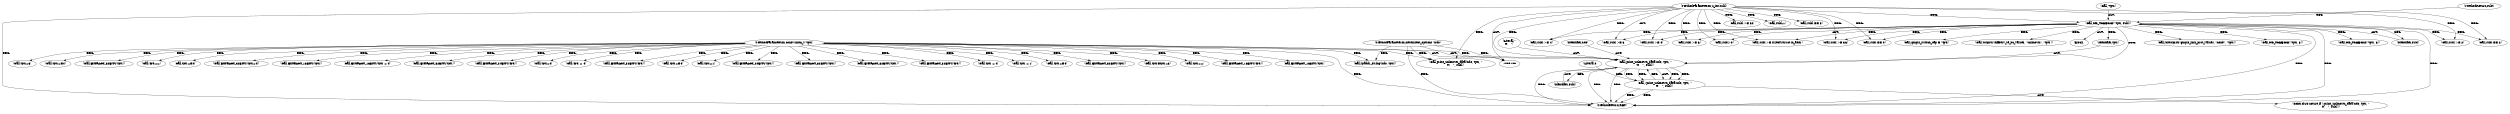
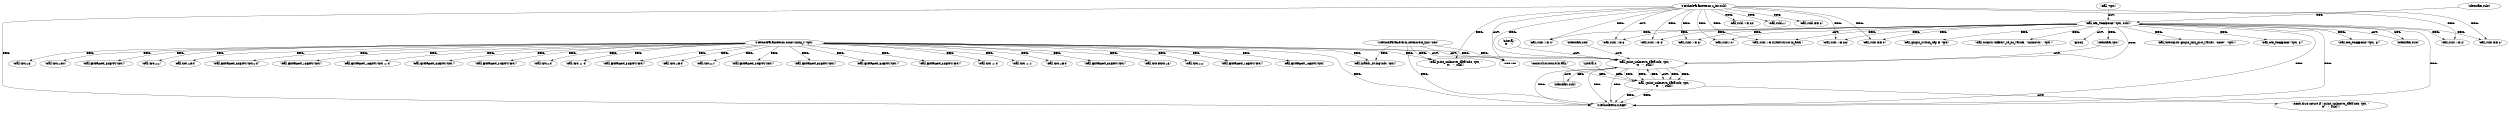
  digraph {
    n1 [label="(Call,print_unknown_data(ndo, tptr, \"\n\t\t    \", subl))"]
    n2 [label="(Call,!print_unknown_data(ndo, tptr, \"\n\t\t    \", subl))"]
    n3 [label="(Identifier,subl)"]
    n4 [label="(MethodReturn,RET)"]
    n5 [label="(ControlStructure,if (!print_unknown_data(ndo, tptr, \"\n\t\t    \", subl)))"]
-   n6 [label="(MethodParameterIn,netdissect_options *ndo)"]
+   n6 [label="(MethodParameterIn,netdissect_link *ndo)"]
    n7 [label="(Call,print_unknown_data(ndo, tptr, \"\n\t\t    \", subl))"]
    n8 [label="(Call,ipaddr_string(ndo, tptr))"]
    1000106
    n10 [label="(MethodParameterIn,const uint8_t *tptr)"]
    n11 [label="(Call,tptr+=4)"]
    n12 [label="(Call,EXTRACT_32BITS(tptr))"]
    n13 [label="(Call,tptr++)"]
    n14 [label="(Call,tptr+=4)"]
    n15 [label="(Call,EXTRACT_32BITS(tptr+4))"]
    n16 [label="(Call,EXTRACT_16BITS(tptr))"]
    n17 [label="(Call,EXTRACT_16BITS(tptr + 4))"]
    n18 [label="(Call,EXTRACT_32BITS(tptr))"]
    n19 [label="(Call,EXTRACT_24BITS(tptr))"]
    n20 [label="(Call,tptr+4)"]
    n21 [label="(Call,tptr + 4)"]
    n22 [label="(Call,EXTRACT_32BITS(tptr))"]
    n23 [label="(Call,tptr+=4)"]
    n24 [label="(Call,tptr+1)"]
    n25 [label="(Call,EXTRACT_24BITS(tptr))"]
    n26 [label="(Call,EXTRACT_32BITS(tptr))"]
    n27 [label="(Call,EXTRACT_32BITS(tptr))"]
    n28 [label="(Call,EXTRACT_32BITS(tptr))"]
    n29 [label="(Call,tptr + 4)"]
    n30 [label="(Call,tptr + 1)"]
    n31 [label="(Call,tptr+=4)"]
    n32 [label="(Call,EXTRACT_32BITS(tptr))"]
    n33 [label="(Call,tptr=tptr+3)"]
    n34 [label="(Call,tptr++)"]
    n35 [label="(Call,EXTRACT_16BITS(tptr))"]
    n36 [label="(Call,EXTRACT_16BITS(tptr))"]
    n37 [label="(Call,tptr+3)"]
    n38 [label="(Call,ND_TCHECK2(*tptr, subl))"]
    n39 [label="(Call,gmpls_switch_cap = *tptr)"]
    n40 [label="(Call,subl >= 6)"]
    n41 [label="(Call,tok2str(diffserv_te_bc_values, \"unknown\", *tptr))"]
    n42 [label="(Call,subl >= 36)"]
    n43 [label="(Block,)"]
    n44 [label="(Call,subl == 0)"]
    n45 [label="(Call,subl >= 2)"]
    n46 [label="(Call,subl == 2)"]
    n47 [label="(Call,bittok2str(gmpls_link_prot_values, \"none\", *tptr))"]
    n48 [label="(Call,ND_TCHECK2(*tptr, 8))"]
    n49 [label="(Call,subl >= 4)"]
    n50 [label="(Call,ND_TCHECK2(*tptr, 6))"]
    n51 [label="(Call,subl >= 3)"]
    n52 [label="(Call,subl >= 4)"]
    n53 [label="(Identifier,subl)"]
    n54 [label="(Call,subl>0)"]
    n55 [label="(Call,subl >= sizeof(struct in_addr))"]
    n56 [label="(Identifier,tptr)"]
    n57 [label="(Call,subl >= 32)"]
    n58 [label="(MethodParameterIn,u_int subl)"]
    n59 [label="(Call,subl-1)"]
    n60 [label="(Call,subl == 8)"]
-   n61 [label="(MethodReturn,subt)"]
+   n61 [label="(Identifier,subt)"]
    n62 [label="(Literal,\"\n\t\t    \")"]
    n63 [label="(Call,*tptr)"]
+   n64 [label="(ControlStructure,break;)"]
    n65 [label="(Literal,0)"]
    n66 [label="(Identifier,ndo)"]
    n1 -> n2 [label="AST: "]
    n1 -> n2 [label="DDG: "]
    n1 -> n2 [label="DDG: "]
    n1 -> n2 [label="DDG: "]
    n1 -> n2 [label="DDG: "]
    n1 -> n3 [label="CFG: "]
    n1 -> n4 [label="DDG: "]
    n1 -> n4 [label="DDG: "]
    n1 -> n4 [label="DDG: "]
    n2 -> n1 [label="CFG: "]
    n2 -> n4 [label="DDG: "]
    n2 -> n4 [label="DDG: "]
    n2 -> n5 [label="AST: "]
    n3 -> n1 [label="AST: "]
    n6 -> n1 [label="DDG: "]
    n6 -> n4 [label="DDG: "]
    n6 -> n7 [label="DDG: "]
    n6 -> n8 [label="DDG: "]
    n6 -> 1000106 [label="AST: "]
    n10 -> n1 [label="DDG: "]
    n10 -> n4 [label="DDG: "]
    n10 -> n7 [label="DDG: "]
    n10 -> n8 [label="DDG: "]
    n10 -> 1000106 [label="AST: "]
    n10 -> n11 [label="DDG: "]
    n10 -> n12 [label="DDG: "]
    n10 -> n13 [label="DDG: "]
    n10 -> n14 [label="DDG: "]
    n10 -> n15 [label="DDG: "]
    n10 -> n16 [label="DDG: "]
    n10 -> n17 [label="DDG: "]
    n10 -> n18 [label="DDG: "]
    n10 -> n19 [label="DDG: "]
    n10 -> n20 [label="DDG: "]
    n10 -> n21 [label="DDG: "]
    n10 -> n22 [label="DDG: "]
    n10 -> n23 [label="DDG: "]
    n10 -> n24 [label="DDG: "]
    n10 -> n25 [label="DDG: "]
    n10 -> n26 [label="DDG: "]
    n10 -> n27 [label="DDG: "]
    n10 -> n28 [label="DDG: "]
    n10 -> n29 [label="DDG: "]
    n10 -> n30 [label="DDG: "]
    n10 -> n31 [label="DDG: "]
    n10 -> n32 [label="DDG: "]
    n10 -> n33 [label="DDG: "]
    n10 -> n34 [label="DDG: "]
    n10 -> n35 [label="DDG: "]
    n10 -> n36 [label="DDG: "]
    n10 -> n37 [label="DDG: "]
    n38 -> n1 [label="DDG: "]
    n38 -> n4 [label="DDG: "]
    n38 -> n4 [label="DDG: "]
    n38 -> n4 [label="DDG: "]
    n38 -> n39 [label="DDG: "]
    n38 -> n40 [label="DDG: "]
    n38 -> n41 [label="DDG: "]
    n38 -> n42 [label="DDG: "]
    n38 -> n43 [label="AST: "]
    n38 -> n44 [label="DDG: "]
    n38 -> n45 [label="DDG: "]
    n38 -> n46 [label="DDG: "]
    n38 -> n47 [label="DDG: "]
    n38 -> n48 [label="DDG: "]
    n38 -> n49 [label="DDG: "]
    n38 -> n50 [label="DDG: "]
    n38 -> n51 [label="DDG: "]
    n38 -> n52 [label="DDG: "]
    n38 -> n53 [label="CFG: "]
    n38 -> n54 [label="AST: "]
    n38 -> n55 [label="DDG: "]
    n38 -> n56 [label="DDG: "]
    n53 -> n38 [label="AST: "]
    n56 -> n1 [label="AST: "]
    n58 -> n1 [label="DDG: "]
    n58 -> n4 [label="DDG: "]
    n58 -> n7 [label="DDG: "]
    n58 -> 1000106 [label="AST: "]
-   n58 -> n38 [label="DDG: "]
    n58 -> n40 [label="DDG: "]
    n58 -> n42 [label="DDG: "]
    n58 -> n44 [label="DDG: "]
    n58 -> n45 [label="DDG: "]
    n58 -> n46 [label="DDG: "]
    n58 -> n49 [label="DDG: "]
    n58 -> n51 [label="AST: "]
    n58 -> n52 [label="DDG: "]
    n58 -> n54 [label="DDG: "]
    n58 -> n55 [label="DDG: "]
    n58 -> n57 [label="DDG: "]
    n58 -> n59 [label="DDG: "]
    n58 -> n60 [label="DDG: "]
    n61 -> n38 [label="CFG: "]
    n62 -> n1 [label="AST: "]
    n63 -> n38 [label="AST: "]
+   n64 -> n2 [label="CFG: "]
    n65 -> n2 [label="CFG: "]
    n66 -> n1 [label="AST: "]
  }
